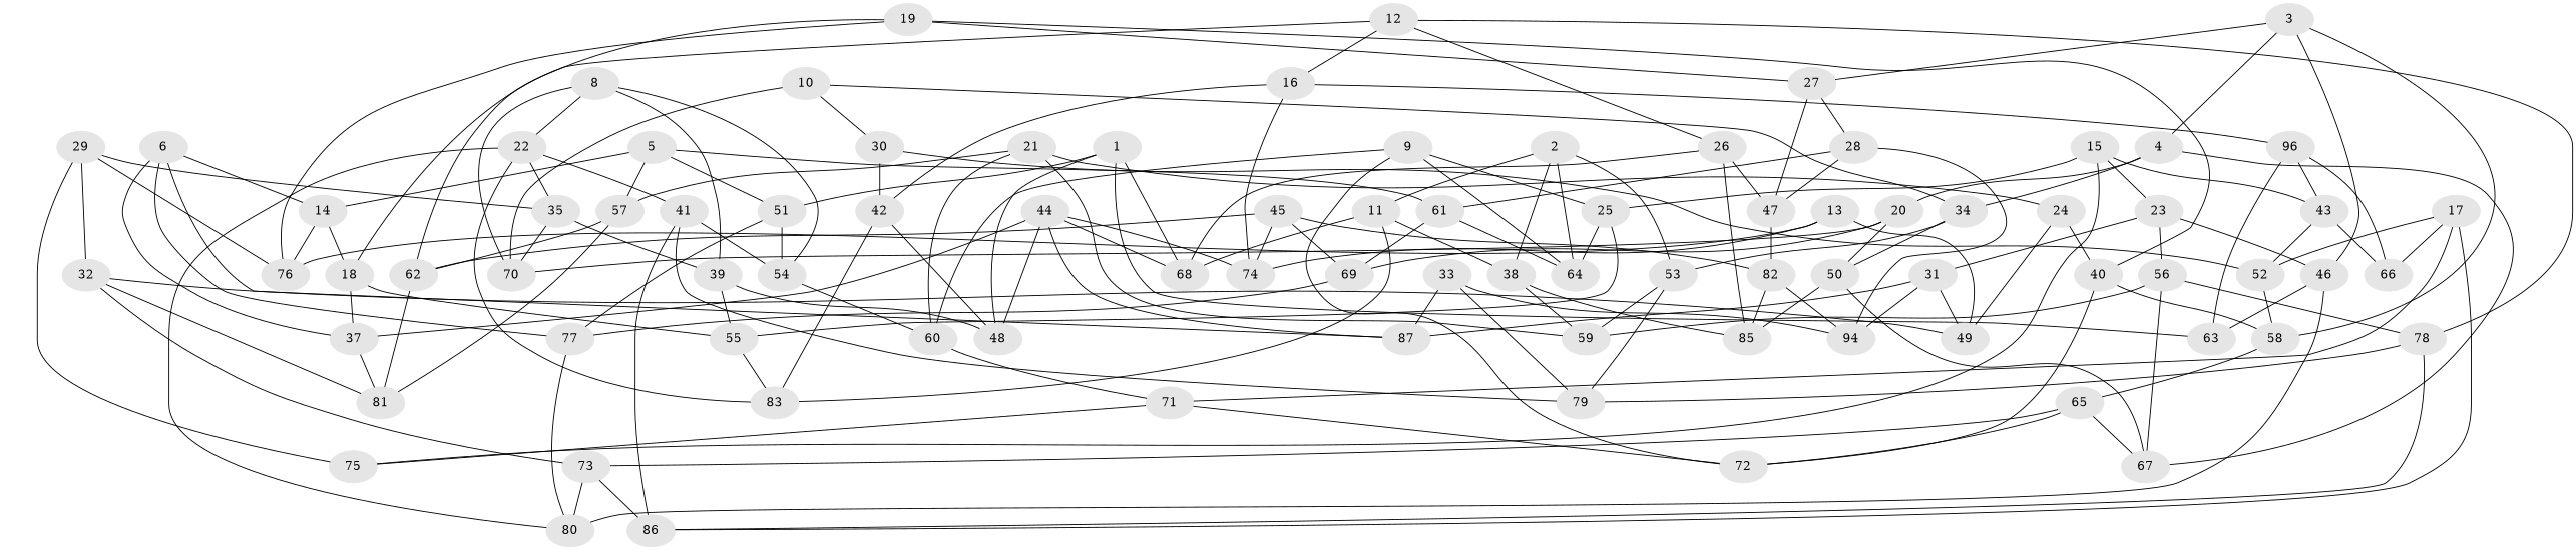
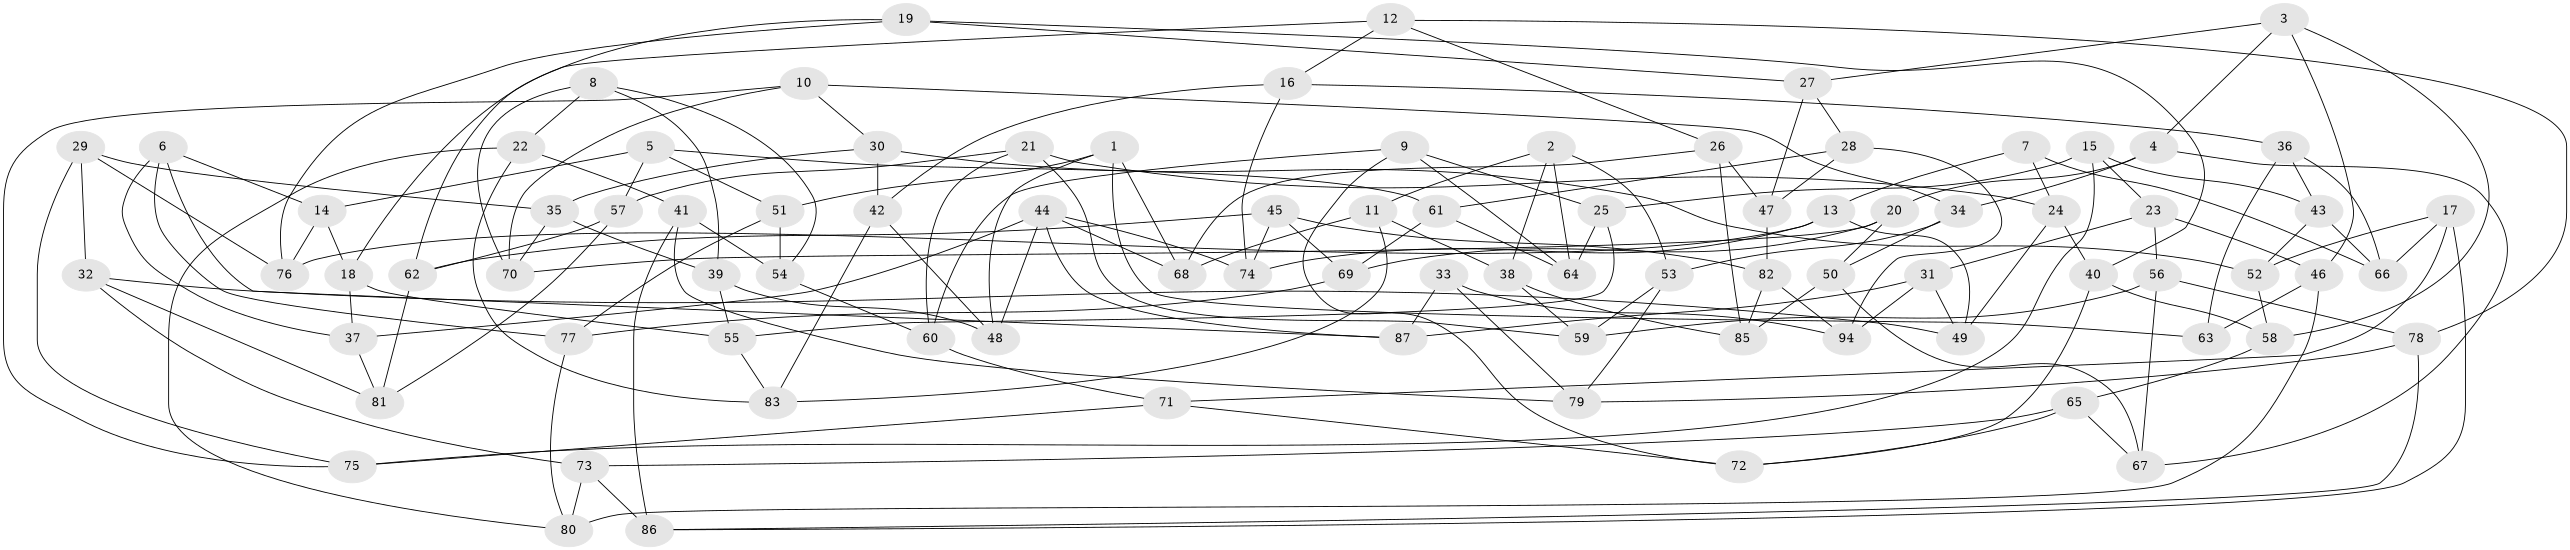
  graph {
    node [color=gray90 style=filled]
    1
    48
    51
    63
    68
    77
    54
    2
    11
    38
    53
    64
    83
    59
    85
    79
    3
    4
    27
    46
    58
    20
    34
    67
    47
    28
    80
    65
    70
    50
    69
    5
    14
    57
    61
    18
    76
    62
    81
    6
    37
    87
+   7
    13
    24
    66
    49
    74
    40
    8
    22
    39
    41
    55
    60
    9
    25
    72
    71
    10
    30
    75
    42
    52
    35
    12
    16
    26
    78
-   36 [label=96]
+   36
    86
    15
    23
    43
    31
    56
    17
    19
    21
    n80 [label=94]
    82
    29
    32
    73
    33
    44
    45
    1 -- 48
    1 -- 51
    1 -- 63
    1 -- 68
    51 -- 77
    51 -- 54
    77 -- 80
    54 -- 60
    2 -- 11
    2 -- 38
    2 -- 53
    2 -- 64
    11 -- 68
    11 -- 38
    11 -- 83
    38 -- 59
    38 -- 85
    53 -- 59
    53 -- 79
    3 -- 4
    3 -- 27
    3 -- 46
    3 -- 58
    4 -- 20
    4 -- 34
    4 -- 67
    27 -- 47
    27 -- 28
    46 -- 63
    46 -- 80
    58 -- 65
    20 -- 70
    20 -- 50
    20 -- 69
    34 -- 53
    34 -- 50
    47 -- 82
    28 -- 47
    28 -- 61
    28 -- n80
    65 -- 67
    65 -- 72
    65 -- 73
    50 -- 85
    50 -- 67
    69 -- 77
    5 -- 51
    5 -- 14
    5 -- 57
    5 -- 61
    14 -- 18
    14 -- 76
    57 -- 62
    57 -- 81
    61 -- 64
    61 -- 69
    18 -- 37
    18 -- 55
    62 -- 81
    6 -- 77
    6 -- 14
    6 -- 37
    6 -- 87
    37 -- 81
+   7 -- 13
+   7 -- 24
+   7 -- 66
    13 -- 76
    13 -- 49
    13 -- 74
    24 -- 49
    24 -- 40
    40 -- 58
    40 -- 72
    8 -- 54
    8 -- 70
    8 -- 22
    8 -- 39
    22 -- 83
    22 -- 80
    22 -- 41
    39 -- 48
    39 -- 55
    41 -- 54
    41 -- 79
    41 -- 86
    55 -- 83
    60 -- 71
    9 -- 64
    9 -- 60
    9 -- 25
    9 -- 72
    25 -- 64
    25 -- 55
    71 -- 72
    71 -- 75
    10 -- 34
    10 -- 70
    10 -- 30
+   10 -- 75
    30 -- 42
    30 -- 52
-   22 -- 35
+   30 -- 35
    42 -- 48
    42 -- 83
    52 -- 58
    35 -- 70
    35 -- 39
    12 -- 18
    12 -- 16
    12 -- 26
    12 -- 78
    16 -- 74
    16 -- 42
    16 -- 36
    26 -- 68
    26 -- 85
    26 -- 47
    78 -- 79
    78 -- 86
    36 -- 63
    36 -- 66
    36 -- 43
    15 -- 25
    15 -- 75
    15 -- 23
    15 -- 43
    23 -- 46
    23 -- 31
    23 -- 56
    43 -- 66
    43 -- 52
    31 -- 87
    31 -- 49
    31 -- n80
    56 -- 59
    56 -- 67
    56 -- 78
    17 -- 66
    17 -- 71
    17 -- 52
    17 -- 86
    19 -- 27
    19 -- 76
    19 -- 62
    19 -- 40
    21 -- 59
    21 -- 57
    21 -- 24
    21 -- 60
    82 -- 85
    82 -- n80
    29 -- 76
    29 -- 75
    29 -- 35
    29 -- 32
    32 -- 81
    32 -- 49
    32 -- 73
    73 -- 80
    73 -- 86
    33 -- 79
    33 -- 87
    33 -- n80
    44 -- 48
    44 -- 68
    44 -- 37
    44 -- 87
    44 -- 74
    45 -- 69
    45 -- 62
    45 -- 74
    45 -- 82
  }
